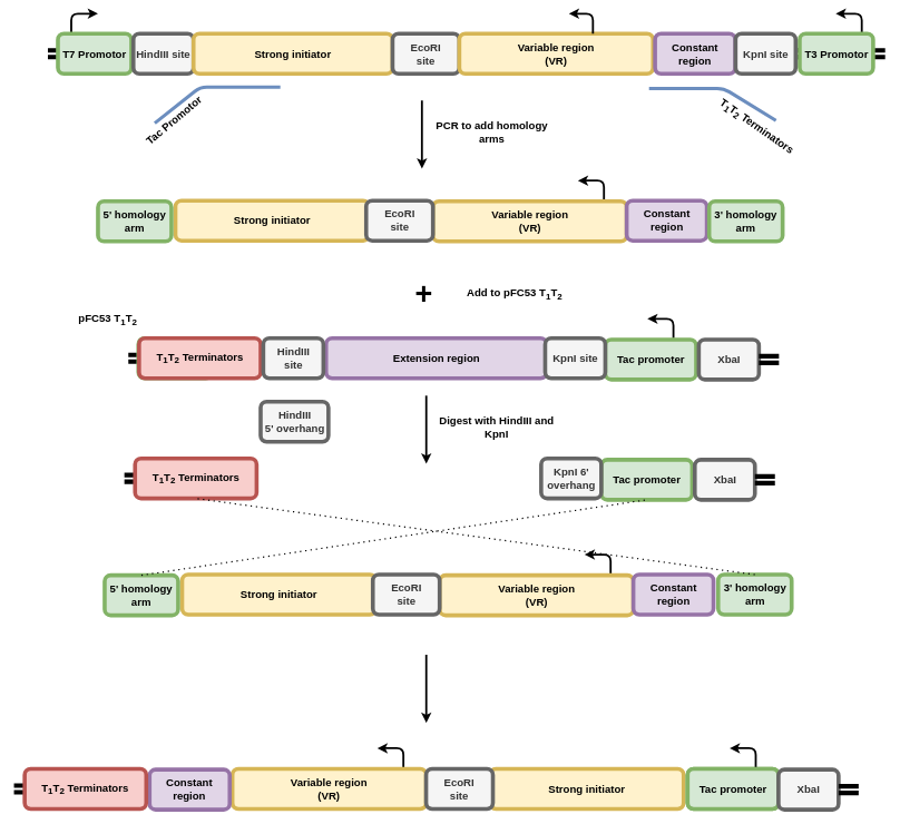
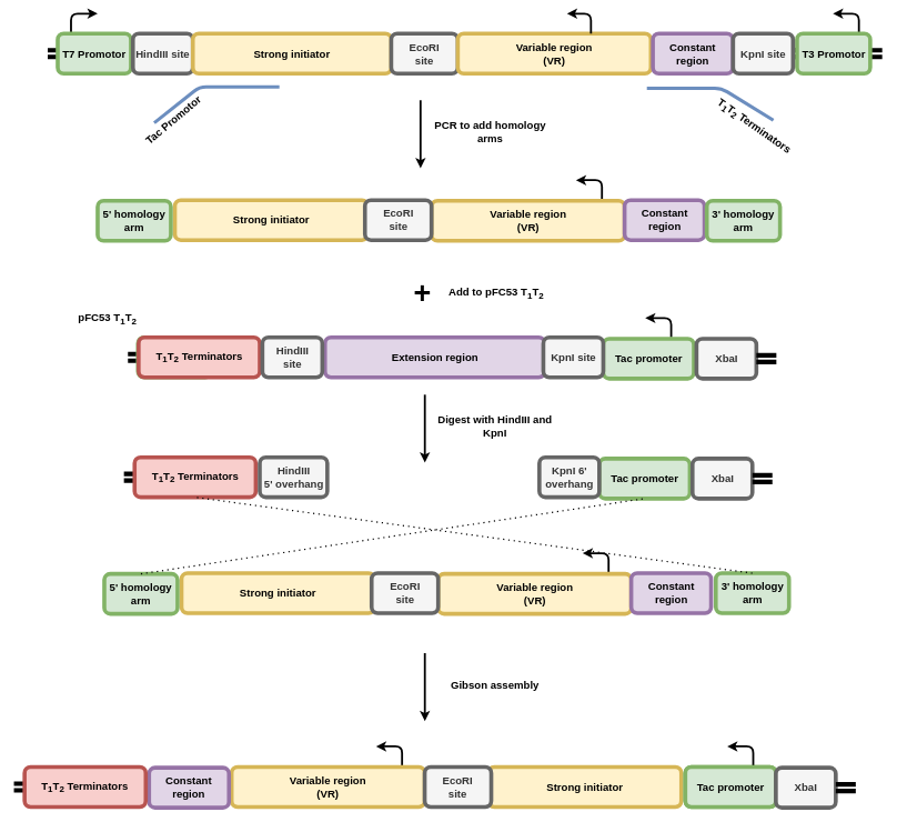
  <mxCell id="0" />
  <mxCell id="1" parent="0" />
  <mxCell id="2" value="" style="endArrow=classic;html=1;strokeWidth=3;fontSize=16;exitX=0.9;exitY=-0.017;exitDx=0;exitDy=0;exitPerimeter=0;fontStyle=1" parent="1" edge="1"><mxGeometry width="50" height="50" relative="1" as="geometry"><mxPoint x="1007.5" y="505.98" as="sourcePoint" /><mxPoint x="968.5" y="477" as="targetPoint" /><Array as="points"><mxPoint x="1007.5" y="477" /></Array></mxGeometry></mxCell>
  <mxCell id="3" value="" style="endArrow=none;html=1;fontSize=16;strokeWidth=5;fillColor=#dae8fc;strokeColor=#6c8ebf;" parent="1" edge="1"><mxGeometry width="50" height="50" relative="1" as="geometry"><mxPoint x="231" y="184" as="sourcePoint" /><mxPoint x="419" y="130" as="targetPoint" /><Array as="points"><mxPoint x="299" y="130" /></Array></mxGeometry></mxCell>
  <mxCell id="4" value="" style="endArrow=none;html=1;fontSize=16;strokeWidth=5;fillColor=#dae8fc;strokeColor=#6c8ebf;" parent="1" edge="1"><mxGeometry width="50" height="50" relative="1" as="geometry"><mxPoint x="971" y="132" as="sourcePoint" /><mxPoint x="1161" y="180" as="targetPoint" /><Array as="points"><mxPoint x="1083" y="132" /></Array></mxGeometry></mxCell>
  <mxCell id="5" value="T&lt;sub&gt;1&lt;/sub&gt;T&lt;sub&gt;2&lt;/sub&gt; Terminators" style="text;html=1;strokeColor=none;fillColor=none;align=center;verticalAlign=middle;whiteSpace=wrap;rounded=0;fontSize=16;rotation=35;fontStyle=1" parent="1" vertex="1"><mxGeometry x="1061.01" y="180" width="142" height="20" as="geometry" /></mxCell>
  <mxCell id="6" value="Tac Promotor" style="text;html=1;strokeColor=none;fillColor=none;align=center;verticalAlign=middle;whiteSpace=wrap;rounded=0;fontSize=16;rotation=-40;fontStyle=1" parent="1" vertex="1"><mxGeometry x="199.5" y="170" width="120" height="20" as="geometry" /></mxCell>
  <mxCell id="7" value="" style="endArrow=classic;html=1;fontSize=16;strokeWidth=3;" parent="1" edge="1"><mxGeometry width="50" height="50" relative="1" as="geometry"><mxPoint x="631" y="150" as="sourcePoint" /><mxPoint x="631" y="252" as="targetPoint" /><Array as="points"><mxPoint x="631" y="204" /></Array></mxGeometry></mxCell>
  <mxCell id="8" value="PCR to add homology arms" style="text;html=1;strokeColor=none;fillColor=none;align=center;verticalAlign=middle;whiteSpace=wrap;rounded=0;fontSize=16;fontStyle=1" parent="1" vertex="1"><mxGeometry x="647" y="188" width="178" height="20" as="geometry" /></mxCell>
  <mxCell id="9" value="" style="endArrow=classic;html=1;strokeWidth=3;fontSize=16;exitX=0.9;exitY=-0.017;exitDx=0;exitDy=0;exitPerimeter=0;fontStyle=1" parent="1" edge="1"><mxGeometry width="50" height="50" relative="1" as="geometry"><mxPoint x="903.5" y="298.98" as="sourcePoint" /><mxPoint x="864.5" y="270" as="targetPoint" /><Array as="points"><mxPoint x="903.5" y="270" /></Array></mxGeometry></mxCell>
  <mxCell id="10" value="&lt;div style=&quot;font-size: 16px&quot;&gt;Strong initiator&lt;/div&gt;" style="rounded=1;whiteSpace=wrap;html=1;fillColor=#fff2cc;strokeColor=#d6b656;fontStyle=1;fontSize=16;strokeWidth=6;" parent="1" vertex="1"><mxGeometry x="262" y="300" width="290" height="60" as="geometry" /></mxCell>
  <mxCell id="11" value="&lt;div style=&quot;font-size: 16px;&quot;&gt;&lt;span style=&quot;font-size: 16px;&quot;&gt;Variable region&lt;/span&gt;&lt;/div&gt;&lt;div style=&quot;font-size: 16px;&quot;&gt;&lt;span style=&quot;font-size: 16px;&quot;&gt;(VR)&lt;br style=&quot;font-size: 16px;&quot;&gt;&lt;/span&gt;&lt;/div&gt;" style="rounded=1;whiteSpace=wrap;html=1;fillColor=#fff2cc;strokeColor=#d6b656;fontStyle=1;fontSize=16;strokeWidth=6;" parent="1" vertex="1"><mxGeometry x="647.5" y="301" width="290" height="60" as="geometry" /></mxCell>
  <mxCell id="12" value="Constant region" style="rounded=1;whiteSpace=wrap;html=1;fillColor=#e1d5e7;strokeColor=#9673a6;fontStyle=1;fontSize=16;strokeWidth=6;" parent="1" vertex="1"><mxGeometry x="937.5" y="300" width="120" height="60" as="geometry" /></mxCell>
  <mxCell id="13" value="" style="shape=link;html=1;fontSize=16;strokeWidth=7;endArrow=none;fontStyle=1" parent="1" edge="1"><mxGeometry width="100" relative="1" as="geometry"><mxPoint x="185.5" y="716" as="sourcePoint" /><mxPoint x="325.5" y="716" as="targetPoint" /></mxGeometry></mxCell>
  <mxCell id="14" value="" style="shape=link;html=1;fontSize=16;strokeWidth=7;endArrow=none;fontStyle=1" parent="1" edge="1"><mxGeometry width="100" relative="1" as="geometry"><mxPoint x="191.5" y="536" as="sourcePoint" /><mxPoint x="331.5" y="536" as="targetPoint" /></mxGeometry></mxCell>
  <mxCell id="15" value="T7 Promotor" style="rounded=1;whiteSpace=wrap;html=1;strokeWidth=6;rotation=0;fillColor=#d5e8d4;strokeColor=#82b366;fontStyle=1;fontSize=16;" parent="1" vertex="1"><mxGeometry x="206.5" y="506" width="110" height="60" as="geometry" /></mxCell>
  <mxCell id="16" value="Tac promoter" style="rounded=1;whiteSpace=wrap;html=1;strokeWidth=6;rotation=0;fillColor=#d5e8d4;strokeColor=#82b366;fontStyle=1;fontSize=16;" parent="1" vertex="1"><mxGeometry x="905.5" y="508" width="136" height="60" as="geometry" /></mxCell>
  <mxCell id="17" value="Extension region" style="rounded=1;whiteSpace=wrap;html=1;strokeWidth=6;rotation=0;fillColor=#e1d5e7;strokeColor=#9673a6;fontStyle=1;fontSize=16;" parent="1" vertex="1"><mxGeometry x="487.5" y="506" width="330" height="60" as="geometry" /></mxCell>
  <mxCell id="18" value="KpnI site" style="rounded=1;whiteSpace=wrap;html=1;fillColor=#f5f5f5;strokeColor=#666666;fontStyle=1;fontSize=16;fontColor=#333333;strokeWidth=6;" parent="1" vertex="1"><mxGeometry x="815.5" y="506" width="90" height="60" as="geometry" /></mxCell>
  <mxCell id="19" value="XbaI" style="rounded=1;whiteSpace=wrap;html=1;fillColor=#f5f5f5;strokeColor=#666666;fontStyle=1;fontSize=16;fontColor=#333333;strokeWidth=6;" parent="1" vertex="1"><mxGeometry x="1045.5" y="508" width="90" height="60" as="geometry" /></mxCell>
  <mxCell id="20" value="T&lt;sub&gt;1&lt;/sub&gt;T&lt;sub&gt;2&lt;/sub&gt; Terminators" style="rounded=1;whiteSpace=wrap;html=1;strokeWidth=6;rotation=0;fillColor=#f8cecc;strokeColor=#b85450;fontStyle=1;fontSize=16;" parent="1" vertex="1"><mxGeometry x="207.5" y="506" width="182" height="60" as="geometry" /></mxCell>
  <mxCell id="21" value="HindIII&lt;br&gt;site" style="rounded=1;whiteSpace=wrap;html=1;fillColor=#f5f5f5;strokeColor=#666666;fontStyle=1;fontSize=16;fontColor=#333333;strokeWidth=6;" parent="1" vertex="1"><mxGeometry x="393.5" y="506" width="90" height="60" as="geometry" /></mxCell>
  <mxCell id="22" value="Tac promoter" style="rounded=1;whiteSpace=wrap;html=1;strokeWidth=6;rotation=0;fillColor=#d5e8d4;strokeColor=#82b366;fontStyle=1;fontSize=16;" parent="1" vertex="1"><mxGeometry x="899.5" y="688" width="136" height="60" as="geometry" /></mxCell>
  <mxCell id="23" value="XbaI" style="rounded=1;whiteSpace=wrap;html=1;fillColor=#f5f5f5;strokeColor=#666666;fontStyle=1;fontSize=16;fontColor=#333333;strokeWidth=6;" parent="1" vertex="1"><mxGeometry x="1039.5" y="688" width="90" height="60" as="geometry" /></mxCell>
  <mxCell id="24" value="T&lt;sub&gt;1&lt;/sub&gt;T&lt;sub&gt;2&lt;/sub&gt; Terminators" style="rounded=1;whiteSpace=wrap;html=1;strokeWidth=6;rotation=0;fillColor=#f8cecc;strokeColor=#b85450;fontStyle=1;fontSize=16;" parent="1" vertex="1"><mxGeometry x="201.5" y="686" width="182" height="60" as="geometry" /></mxCell>
- <mxCell id="25" value="Add to pFC53 T&lt;sub&gt;1&lt;/sub&gt;T&lt;sub&gt;2&lt;/sub&gt;" style="text;html=1;strokeColor=none;fillColor=none;align=center;verticalAlign=middle;whiteSpace=wrap;rounded=0;fontSize=16;fontStyle=1" parent="1" vertex="1"><mxGeometry x="680.5" y="430" width="178" height="20" as="geometry" /></mxCell>
+ <mxCell id="25" value="Add to pFC53 T&lt;sub&gt;1&lt;/sub&gt;T&lt;sub&gt;2&lt;/sub&gt;" style="text;html=1;strokeColor=none;fillColor=none;align=center;verticalAlign=middle;whiteSpace=wrap;rounded=0;fontSize=16;fontStyle=1" parent="1" vertex="1"><mxGeometry x="655.5" y="430" width="178" height="20" as="geometry" /></mxCell>
  <mxCell id="26" value="&lt;font style=&quot;font-size: 45px&quot;&gt;+&lt;/font&gt;" style="text;html=1;strokeColor=none;fillColor=none;align=center;verticalAlign=middle;whiteSpace=wrap;rounded=0;fontSize=16;fontStyle=1" parent="1" vertex="1"><mxGeometry x="613.5" y="430" width="40" height="20" as="geometry" /></mxCell>
  <mxCell id="27" value="" style="shape=link;html=1;fontSize=16;strokeWidth=7;startArrow=none;fontStyle=1" parent="1" edge="1"><mxGeometry width="100" relative="1" as="geometry"><mxPoint x="1135.5" y="538" as="sourcePoint" /><mxPoint x="1165.5" y="538" as="targetPoint" /></mxGeometry></mxCell>
  <mxCell id="28" value="" style="endArrow=classic;html=1;fontSize=16;strokeWidth=3;" parent="1" edge="1"><mxGeometry width="50" height="50" relative="1" as="geometry"><mxPoint x="637.5" y="592" as="sourcePoint" /><mxPoint x="637.5" y="694" as="targetPoint" /><Array as="points"><mxPoint x="637.5" y="646" /></Array></mxGeometry></mxCell>
  <mxCell id="29" value="Digest with HindIII and KpnI" style="text;html=1;strokeColor=none;fillColor=none;align=center;verticalAlign=middle;whiteSpace=wrap;rounded=0;fontSize=16;fontStyle=1" parent="1" vertex="1"><mxGeometry x="653.5" y="630" width="178" height="20" as="geometry" /></mxCell>
  <mxCell id="30" value="" style="shape=link;html=1;fontSize=16;strokeWidth=7;startArrow=none;fontStyle=1" parent="1" edge="1"><mxGeometry width="100" relative="1" as="geometry"><mxPoint x="1129.5" y="718" as="sourcePoint" /><mxPoint x="1159.5" y="718" as="targetPoint" /></mxGeometry></mxCell>
  <mxCell id="31" value="&lt;span style=&quot;font-weight: 700&quot;&gt;pFC53 T&lt;/span&gt;&lt;sub style=&quot;font-weight: 700&quot;&gt;1&lt;/sub&gt;&lt;span style=&quot;font-weight: 700&quot;&gt;T&lt;/span&gt;&lt;sub style=&quot;font-weight: 700&quot;&gt;2&lt;/sub&gt;" style="text;html=1;strokeColor=none;fillColor=none;align=center;verticalAlign=middle;whiteSpace=wrap;rounded=0;fontSize=16;" parent="1" vertex="1"><mxGeometry x="57" y="468" width="208" height="20" as="geometry" /></mxCell>
  <mxCell id="32" value="5' homology arm" style="rounded=1;whiteSpace=wrap;html=1;strokeWidth=6;rotation=0;fillColor=#d5e8d4;strokeColor=#82b366;fontStyle=1;fontSize=16;" parent="1" vertex="1"><mxGeometry x="146" y="301" width="110" height="60" as="geometry" /></mxCell>
  <mxCell id="33" value="3' homology arm" style="rounded=1;whiteSpace=wrap;html=1;strokeWidth=6;rotation=0;fillColor=#d5e8d4;strokeColor=#82b366;fontStyle=1;fontSize=16;" parent="1" vertex="1"><mxGeometry x="1061.01" y="301" width="110" height="60" as="geometry" /></mxCell>
  <mxCell id="34" value="" style="endArrow=classic;html=1;strokeWidth=3;fontSize=16;exitX=0.9;exitY=-0.017;exitDx=0;exitDy=0;exitPerimeter=0;fontStyle=1" parent="1" edge="1"><mxGeometry width="50" height="50" relative="1" as="geometry"><mxPoint x="913.5" y="858.98" as="sourcePoint" /><mxPoint x="874.5" y="830" as="targetPoint" /><Array as="points"><mxPoint x="913.5" y="830" /></Array></mxGeometry></mxCell>
  <mxCell id="35" value="&lt;div style=&quot;font-size: 16px&quot;&gt;Strong initiator&lt;/div&gt;" style="rounded=1;whiteSpace=wrap;html=1;fillColor=#fff2cc;strokeColor=#d6b656;fontStyle=1;fontSize=16;strokeWidth=6;" parent="1" vertex="1"><mxGeometry x="272" y="860" width="290" height="60" as="geometry" /></mxCell>
  <mxCell id="36" value="&lt;div style=&quot;font-size: 16px;&quot;&gt;&lt;span style=&quot;font-size: 16px;&quot;&gt;Variable region&lt;/span&gt;&lt;/div&gt;&lt;div style=&quot;font-size: 16px;&quot;&gt;&lt;span style=&quot;font-size: 16px;&quot;&gt;(VR)&lt;br style=&quot;font-size: 16px;&quot;&gt;&lt;/span&gt;&lt;/div&gt;" style="rounded=1;whiteSpace=wrap;html=1;fillColor=#fff2cc;strokeColor=#d6b656;fontStyle=1;fontSize=16;strokeWidth=6;" parent="1" vertex="1"><mxGeometry x="657.5" y="861" width="290" height="60" as="geometry" /></mxCell>
  <mxCell id="37" value="Constant region" style="rounded=1;whiteSpace=wrap;html=1;fillColor=#e1d5e7;strokeColor=#9673a6;fontStyle=1;fontSize=16;strokeWidth=6;" parent="1" vertex="1"><mxGeometry x="947.5" y="860" width="120" height="60" as="geometry" /></mxCell>
  <mxCell id="38" value="5' homology arm" style="rounded=1;whiteSpace=wrap;html=1;strokeWidth=6;rotation=0;fillColor=#d5e8d4;strokeColor=#82b366;fontStyle=1;fontSize=16;" parent="1" vertex="1"><mxGeometry x="156" y="861" width="110" height="60" as="geometry" /></mxCell>
  <mxCell id="39" value="3' homology arm" style="rounded=1;whiteSpace=wrap;html=1;strokeWidth=6;rotation=0;fillColor=#d5e8d4;strokeColor=#82b366;fontStyle=1;fontSize=16;" parent="1" vertex="1"><mxGeometry x="1074.5" y="860" width="110" height="60" as="geometry" /></mxCell>
  <mxCell id="40" value="" style="endArrow=none;dashed=1;html=1;dashPattern=1 3;strokeWidth=2;fontSize=16;entryX=0.5;entryY=1;entryDx=0;entryDy=0;exitX=0.5;exitY=0;exitDx=0;exitDy=0;" parent="1" source="38" target="22" edge="1"><mxGeometry width="50" height="50" relative="1" as="geometry"><mxPoint x="1060" y="-94" as="sourcePoint" /><mxPoint x="190" y="-210" as="targetPoint" /></mxGeometry></mxCell>
  <mxCell id="41" value="" style="endArrow=none;dashed=1;html=1;dashPattern=1 3;strokeWidth=2;fontSize=16;entryX=0.5;entryY=1;entryDx=0;entryDy=0;exitX=0.5;exitY=0;exitDx=0;exitDy=0;" parent="1" source="39" target="24" edge="1"><mxGeometry width="50" height="50" relative="1" as="geometry"><mxPoint x="221" y="871" as="sourcePoint" /><mxPoint x="977.5" y="758" as="targetPoint" /></mxGeometry></mxCell>
  <mxCell id="42" value="" style="endArrow=classic;html=1;fontSize=16;strokeWidth=3;" parent="1" edge="1"><mxGeometry width="50" height="50" relative="1" as="geometry"><mxPoint x="637.5" y="980" as="sourcePoint" /><mxPoint x="637.5" y="1082" as="targetPoint" /><Array as="points"><mxPoint x="637.5" y="1034" /></Array></mxGeometry></mxCell>
+ <mxCell id="43" value="Gibson assembly" style="text;html=1;strokeColor=none;fillColor=none;align=center;verticalAlign=middle;whiteSpace=wrap;rounded=0;fontSize=16;fontStyle=1" parent="1" vertex="1"><mxGeometry x="653.5" y="1018" width="178" height="20" as="geometry" /></mxCell>
  <mxCell id="44" value="" style="endArrow=classic;html=1;strokeWidth=3;fontSize=16;exitX=0.9;exitY=-0.017;exitDx=0;exitDy=0;exitPerimeter=0;fontStyle=1" parent="1" edge="1"><mxGeometry width="50" height="50" relative="1" as="geometry"><mxPoint x="603.25" y="1148.98" as="sourcePoint" /><mxPoint x="564.25" y="1120" as="targetPoint" /><Array as="points"><mxPoint x="603.25" y="1120" /></Array></mxGeometry></mxCell>
  <mxCell id="45" value="&lt;div style=&quot;font-size: 16px&quot;&gt;Strong initiator&lt;/div&gt;" style="rounded=1;whiteSpace=wrap;html=1;fillColor=#fff2cc;strokeColor=#d6b656;fontStyle=1;fontSize=16;strokeWidth=6;" parent="1" vertex="1"><mxGeometry x="732.75" y="1151" width="290" height="60" as="geometry" /></mxCell>
  <mxCell id="46" value="&lt;div style=&quot;font-size: 16px;&quot;&gt;&lt;span style=&quot;font-size: 16px;&quot;&gt;Variable region&lt;/span&gt;&lt;/div&gt;&lt;div style=&quot;font-size: 16px;&quot;&gt;&lt;span style=&quot;font-size: 16px;&quot;&gt;(VR)&lt;br style=&quot;font-size: 16px;&quot;&gt;&lt;/span&gt;&lt;/div&gt;" style="rounded=1;whiteSpace=wrap;html=1;fillColor=#fff2cc;strokeColor=#d6b656;fontStyle=1;fontSize=16;strokeWidth=6;" parent="1" vertex="1"><mxGeometry x="347.25" y="1151" width="290" height="60" as="geometry" /></mxCell>
  <mxCell id="47" value="Constant region" style="rounded=1;whiteSpace=wrap;html=1;fillColor=#e1d5e7;strokeColor=#9673a6;fontStyle=1;fontSize=16;strokeWidth=6;" parent="1" vertex="1"><mxGeometry x="223.25" y="1152" width="120" height="60" as="geometry" /></mxCell>
  <mxCell id="48" value="" style="shape=link;html=1;fontSize=16;strokeWidth=7;endArrow=none;fontStyle=1" parent="1" edge="1"><mxGeometry width="100" relative="1" as="geometry"><mxPoint x="20.25" y="1181" as="sourcePoint" /><mxPoint x="160.25" y="1181" as="targetPoint" /></mxGeometry></mxCell>
  <mxCell id="49" value="T&lt;sub&gt;1&lt;/sub&gt;T&lt;sub&gt;2&lt;/sub&gt; Terminators" style="rounded=1;whiteSpace=wrap;html=1;strokeWidth=6;rotation=0;fillColor=#f8cecc;strokeColor=#b85450;fontStyle=1;fontSize=16;" parent="1" vertex="1"><mxGeometry x="36.25" y="1151" width="182" height="60" as="geometry" /></mxCell>
  <mxCell id="50" value="Tac promotor" style="rounded=1;whiteSpace=wrap;html=1;strokeWidth=6;rotation=0;fillColor=#d5e8d4;strokeColor=#82b366;fontStyle=1;fontSize=16;" parent="1" vertex="1"><mxGeometry x="1028.75" y="1151" width="136" height="60" as="geometry" /></mxCell>
  <mxCell id="51" value="" style="endArrow=classic;html=1;strokeWidth=3;fontSize=16;exitX=0.9;exitY=-0.017;exitDx=0;exitDy=0;exitPerimeter=0;fontStyle=1" parent="1" edge="1"><mxGeometry width="50" height="50" relative="1" as="geometry"><mxPoint x="1130.75" y="1148.98" as="sourcePoint" /><mxPoint x="1091.75" y="1120" as="targetPoint" /><Array as="points"><mxPoint x="1130.75" y="1120" /></Array></mxGeometry></mxCell>
  <mxCell id="52" value="Tac promoter" style="rounded=1;whiteSpace=wrap;html=1;strokeWidth=6;rotation=0;fillColor=#d5e8d4;strokeColor=#82b366;fontStyle=1;fontSize=16;" parent="1" vertex="1"><mxGeometry x="1028.75" y="1151" width="136" height="60" as="geometry" /></mxCell>
  <mxCell id="53" value="XbaI" style="rounded=1;whiteSpace=wrap;html=1;fillColor=#f5f5f5;strokeColor=#666666;fontStyle=1;fontSize=16;fontColor=#333333;strokeWidth=6;" parent="1" vertex="1"><mxGeometry x="1164.75" y="1152" width="90" height="60" as="geometry" /></mxCell>
  <mxCell id="54" value="" style="shape=link;html=1;fontSize=16;strokeWidth=7;startArrow=none;fontStyle=1" parent="1" edge="1"><mxGeometry width="100" relative="1" as="geometry"><mxPoint x="1254.75" y="1182" as="sourcePoint" /><mxPoint x="1284.75" y="1182" as="targetPoint" /></mxGeometry></mxCell>
  <mxCell id="55" value="" style="shape=link;html=1;fontSize=16;strokeWidth=7;startArrow=none;fontStyle=1" parent="1" edge="1"><mxGeometry width="100" relative="1" as="geometry"><mxPoint x="1174.5" y="80" as="sourcePoint" /><mxPoint x="1204.5" y="80" as="targetPoint" /></mxGeometry></mxCell>
  <mxCell id="56" value="" style="endArrow=classic;html=1;strokeWidth=3;fontSize=16;fontStyle=1" parent="1" edge="1"><mxGeometry width="50" height="50" relative="1" as="geometry"><mxPoint x="106" y="50" as="sourcePoint" /><mxPoint x="146" y="20" as="targetPoint" /><Array as="points"><mxPoint x="106" y="20" /></Array></mxGeometry></mxCell>
  <mxCell id="57" value="" style="shape=link;html=1;fontSize=16;strokeWidth=7;endArrow=none;fontStyle=1" parent="1" edge="1"><mxGeometry width="100" relative="1" as="geometry"><mxPoint x="71" y="80" as="sourcePoint" /><mxPoint x="211" y="80" as="targetPoint" /></mxGeometry></mxCell>
  <mxCell id="58" value="T7 Promotor" style="rounded=1;whiteSpace=wrap;html=1;strokeWidth=6;rotation=0;fillColor=#d5e8d4;strokeColor=#82b366;fontStyle=1;fontSize=16;" parent="1" vertex="1"><mxGeometry x="86" y="50" width="110" height="60" as="geometry" /></mxCell>
  <mxCell id="59" value="HindIII site" style="rounded=1;whiteSpace=wrap;html=1;fillColor=#f5f5f5;strokeColor=#666666;fontStyle=1;fontSize=16;fontColor=#333333;strokeWidth=6;" parent="1" vertex="1"><mxGeometry x="199" y="50" width="90" height="60" as="geometry" /></mxCell>
  <mxCell id="60" value="&lt;div style=&quot;font-size: 16px&quot;&gt;Strong initiator&lt;/div&gt;" style="rounded=1;whiteSpace=wrap;html=1;fillColor=#fff2cc;strokeColor=#d6b656;fontStyle=1;fontSize=16;strokeWidth=6;" parent="1" vertex="1"><mxGeometry x="289" y="50" width="298" height="60" as="geometry" /></mxCell>
  <mxCell id="61" value="EcoRI&lt;br&gt;site" style="rounded=1;whiteSpace=wrap;html=1;fillColor=#f5f5f5;strokeColor=#666666;fontStyle=1;fontSize=16;fontColor=#333333;strokeWidth=6;" parent="1" vertex="1"><mxGeometry x="587" y="50" width="100" height="60" as="geometry" /></mxCell>
  <mxCell id="62" value="&lt;div style=&quot;font-size: 16px;&quot;&gt;&lt;span style=&quot;font-size: 16px;&quot;&gt;Variable region&lt;/span&gt;&lt;/div&gt;&lt;div style=&quot;font-size: 16px;&quot;&gt;&lt;span style=&quot;font-size: 16px;&quot;&gt;(VR)&lt;br style=&quot;font-size: 16px;&quot;&gt;&lt;/span&gt;&lt;/div&gt;" style="rounded=1;whiteSpace=wrap;html=1;fillColor=#fff2cc;strokeColor=#d6b656;fontStyle=1;fontSize=16;strokeWidth=6;" parent="1" vertex="1"><mxGeometry x="687" y="50" width="290" height="60" as="geometry" /></mxCell>
  <mxCell id="63" value="" style="endArrow=classic;html=1;strokeWidth=3;fontSize=16;fontStyle=1" parent="1" edge="1"><mxGeometry width="50" height="50" relative="1" as="geometry"><mxPoint x="887" y="50" as="sourcePoint" /><mxPoint x="851" y="20" as="targetPoint" /><Array as="points"><mxPoint x="887" y="20" /></Array></mxGeometry></mxCell>
  <mxCell id="64" value="Constant region" style="rounded=1;whiteSpace=wrap;html=1;fillColor=#e1d5e7;strokeColor=#9673a6;fontStyle=1;fontSize=16;strokeWidth=6;" parent="1" vertex="1"><mxGeometry x="980" y="50" width="120" height="60" as="geometry" /></mxCell>
  <mxCell id="65" value="" style="shape=link;html=1;fontSize=16;strokeWidth=7;endArrow=none;fontStyle=1" parent="1" edge="1"><mxGeometry width="100" relative="1" as="geometry"><mxPoint x="1184.5" y="80" as="sourcePoint" /><mxPoint x="1324.5" y="80" as="targetPoint" /></mxGeometry></mxCell>
  <mxCell id="66" value="" style="endArrow=classic;html=1;strokeWidth=3;fontSize=16;exitX=0.9;exitY=-0.017;exitDx=0;exitDy=0;exitPerimeter=0;fontStyle=1" parent="1" edge="1"><mxGeometry width="50" height="50" relative="1" as="geometry"><mxPoint x="1289.5" y="48.98" as="sourcePoint" /><mxPoint x="1250.5" y="20" as="targetPoint" /><Array as="points"><mxPoint x="1289.5" y="20" /></Array></mxGeometry></mxCell>
  <mxCell id="67" value="T3 Promotor" style="rounded=1;whiteSpace=wrap;html=1;strokeWidth=6;rotation=0;fillColor=#d5e8d4;strokeColor=#82b366;fontStyle=1;fontSize=16;" parent="1" vertex="1"><mxGeometry x="1196.5" y="50" width="110" height="60" as="geometry" /></mxCell>
  <mxCell id="68" value="KpnI site" style="rounded=1;whiteSpace=wrap;html=1;fillColor=#f5f5f5;strokeColor=#666666;fontStyle=1;fontSize=16;fontColor=#333333;strokeWidth=6;" parent="1" vertex="1"><mxGeometry x="1100.5" y="50" width="90" height="60" as="geometry" /></mxCell>
  <mxCell id="69" value="EcoRI&lt;br&gt;site" style="rounded=1;whiteSpace=wrap;html=1;fillColor=#f5f5f5;strokeColor=#666666;fontStyle=1;fontSize=16;fontColor=#333333;strokeWidth=6;" parent="1" vertex="1"><mxGeometry x="547.5" y="300" width="100" height="60" as="geometry" /></mxCell>
- <mxCell id="70" value="HindIII&lt;br&gt;5' overhang" style="rounded=1;whiteSpace=wrap;html=1;fillColor=#f5f5f5;strokeColor=#666666;fontStyle=1;fontSize=16;fontColor=#333333;strokeWidth=6;" parent="1" vertex="1"><mxGeometry x="389.5" y="601" width="101.5" height="60" as="geometry" /></mxCell>
+ <mxCell id="70" value="HindIII&lt;br&gt;5' overhang" style="rounded=1;whiteSpace=wrap;html=1;fillColor=#f5f5f5;strokeColor=#666666;fontStyle=1;fontSize=16;fontColor=#333333;strokeWidth=6;" parent="1" vertex="1"><mxGeometry x="389.5" y="686" width="101.5" height="60" as="geometry" /></mxCell>
  <mxCell id="71" value="KpnI 6' overhang" style="rounded=1;whiteSpace=wrap;html=1;fillColor=#f5f5f5;strokeColor=#666666;fontStyle=1;fontSize=16;fontColor=#333333;strokeWidth=6;" parent="1" vertex="1"><mxGeometry x="809.5" y="686" width="90" height="60" as="geometry" /></mxCell>
  <mxCell id="72" value="EcoRI&lt;br&gt;site" style="rounded=1;whiteSpace=wrap;html=1;fillColor=#f5f5f5;strokeColor=#666666;fontStyle=1;fontSize=16;fontColor=#333333;strokeWidth=6;" parent="1" vertex="1"><mxGeometry x="557.5" y="860" width="100" height="60" as="geometry" /></mxCell>
  <mxCell id="73" value="EcoRI&lt;br&gt;site" style="rounded=1;whiteSpace=wrap;html=1;fillColor=#f5f5f5;strokeColor=#666666;fontStyle=1;fontSize=16;fontColor=#333333;strokeWidth=6;" parent="1" vertex="1"><mxGeometry x="637.25" y="1151" width="100" height="60" as="geometry" /></mxCell>
